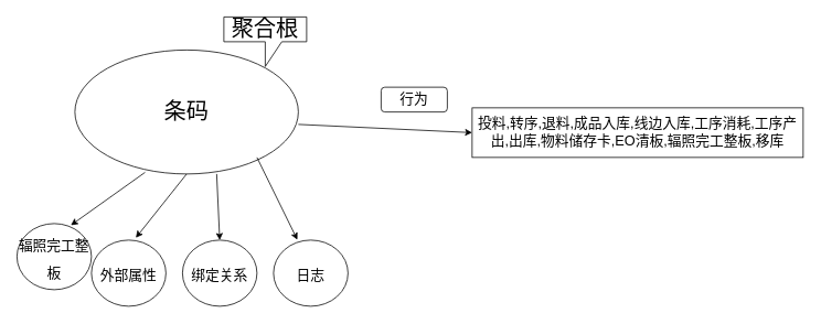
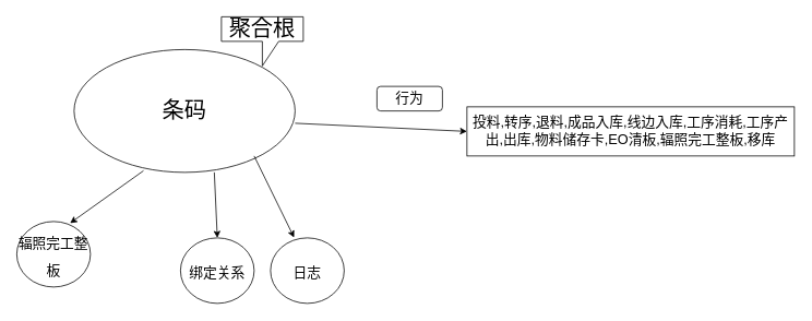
  <mxCell id="0" />
  <mxCell id="1" parent="0" />
  <mxCell id="2" value="&lt;font style=&quot;font-size: 27px&quot;&gt;条码&lt;/font&gt;" style="ellipse;whiteSpace=wrap;html=1;" parent="1" vertex="1"><mxGeometry x="90" y="60" width="270" height="150" as="geometry" /></mxCell>
  <mxCell id="3" value="" style="endArrow=classic;html=1;rounded=0;fontSize=27;exitX=0.314;exitY=0.987;exitDx=0;exitDy=0;exitPerimeter=0;entryX=0.724;entryY=0.025;entryDx=0;entryDy=0;entryPerimeter=0;" parent="1" source="2" target="5" edge="1"><mxGeometry width="50" height="50" relative="1" as="geometry"><mxPoint x="130" y="260" as="sourcePoint" /><mxPoint x="140" y="280" as="targetPoint" /></mxGeometry></mxCell>
  <mxCell id="4" value="聚合根" style="shape=callout;whiteSpace=wrap;html=1;perimeter=calloutPerimeter;fontSize=27;" parent="1" vertex="1"><mxGeometry x="270" width="100" height="60" as="geometry" y="20" /></mxCell>
  <mxCell id="5" value="&lt;font style=&quot;font-size: 17px&quot;&gt;辐照完工整板&lt;/font&gt;" style="ellipse;whiteSpace=wrap;html=1;fontSize=27;" parent="1" vertex="1"><mxGeometry x="20" y="270" width="90" height="80" as="geometry" /></mxCell>
- <mxCell id="6" value="" style="endArrow=classic;html=1;rounded=0;fontSize=27;exitX=0.5;exitY=1;exitDx=0;exitDy=0;entryX=0.596;entryY=-0.035;entryDx=0;entryDy=0;entryPerimeter=0;" parent="1" source="2" target="8" edge="1"><mxGeometry width="50" height="50" relative="1" as="geometry"><mxPoint x="222.66" y="210" as="sourcePoint" /><mxPoint x="220" y="290" as="targetPoint" /></mxGeometry></mxCell>
  <mxCell id="7" value="" style="endArrow=classic;html=1;rounded=0;fontSize=27;exitX=0.353;exitY=1.012;exitDx=0;exitDy=0;exitPerimeter=0;entryX=0.5;entryY=0;entryDx=0;entryDy=0;" parent="1" target="9" edge="1"><mxGeometry width="50" height="50" relative="1" as="geometry"><mxPoint x="261.33" y="210" as="sourcePoint" /><mxPoint x="340" y="270" as="targetPoint" /></mxGeometry></mxCell>
- <mxCell id="8" value="&lt;span style=&quot;font-size: 17px&quot;&gt;外部属性&lt;/span&gt;" style="ellipse;whiteSpace=wrap;html=1;fontSize=27;" parent="1" vertex="1"><mxGeometry x="110" y="290" width="90" height="80" as="geometry" /></mxCell>
  <mxCell id="9" value="&lt;font style=&quot;font-size: 17px&quot;&gt;绑定关系&lt;/font&gt;" style="ellipse;whiteSpace=wrap;html=1;fontSize=27;" parent="1" vertex="1"><mxGeometry x="220" y="290" width="90" height="80" as="geometry" /></mxCell>
  <mxCell id="10" value="" style="endArrow=classic;html=1;rounded=0;fontSize=27;exitX=0.353;exitY=1.012;exitDx=0;exitDy=0;exitPerimeter=0;" parent="1" edge="1"><mxGeometry width="50" height="50" relative="1" as="geometry"><mxPoint x="360" y="150" as="sourcePoint" /><mxPoint x="570" y="160" as="targetPoint" /></mxGeometry></mxCell>
  <mxCell id="11" value="行为" style="rounded=1;whiteSpace=wrap;html=1;fontSize=17;" parent="1" vertex="1"><mxGeometry x="460" y="105" width="80" height="30" as="geometry" /></mxCell>
  <mxCell id="12" value="投料,转序,退料,成品入库,线边入库,工序消耗,工序产出,出库,物料储存卡,EO清板,辐照完工整板,移库" style="rounded=0;whiteSpace=wrap;html=1;fontSize=17;" parent="1" vertex="1"><mxGeometry x="570" y="130" width="400" height="60" as="geometry" /></mxCell>
  <mxCell id="13" value="&lt;font style=&quot;font-size: 17px&quot;&gt;日志&lt;/font&gt;" style="ellipse;whiteSpace=wrap;html=1;fontSize=27;" parent="1" vertex="1"><mxGeometry x="330" y="290" width="90" height="80" as="geometry" /></mxCell>
  <mxCell id="14" value="" style="endArrow=classic;html=1;rounded=0;fontSize=27;exitX=0.353;exitY=1.012;exitDx=0;exitDy=0;exitPerimeter=0;entryX=0.32;entryY=-0.005;entryDx=0;entryDy=0;entryPerimeter=0;" parent="1" target="13" edge="1"><mxGeometry width="50" height="50" relative="1" as="geometry"><mxPoint x="310" y="190" as="sourcePoint" /><mxPoint x="313.67" y="270" as="targetPoint" /></mxGeometry></mxCell>
